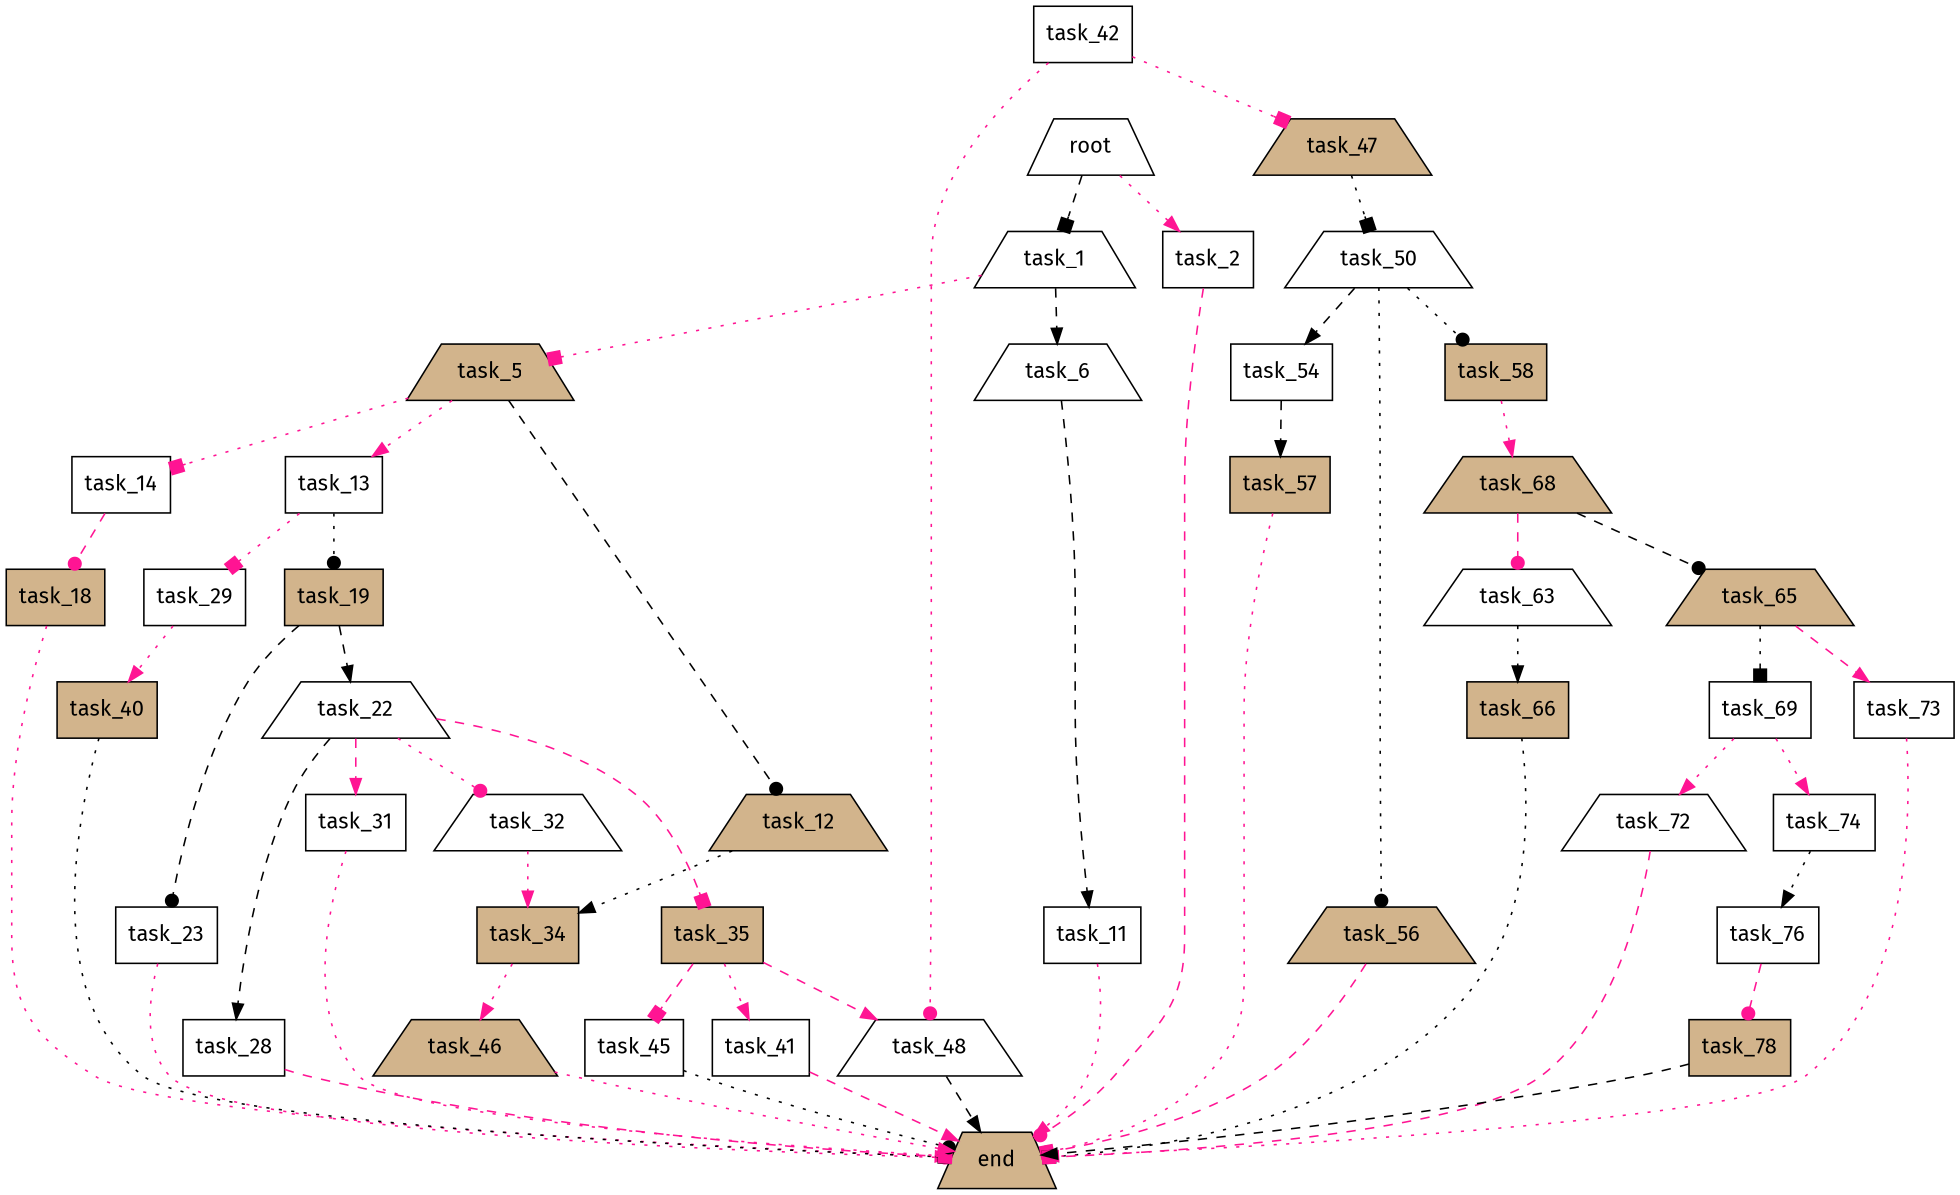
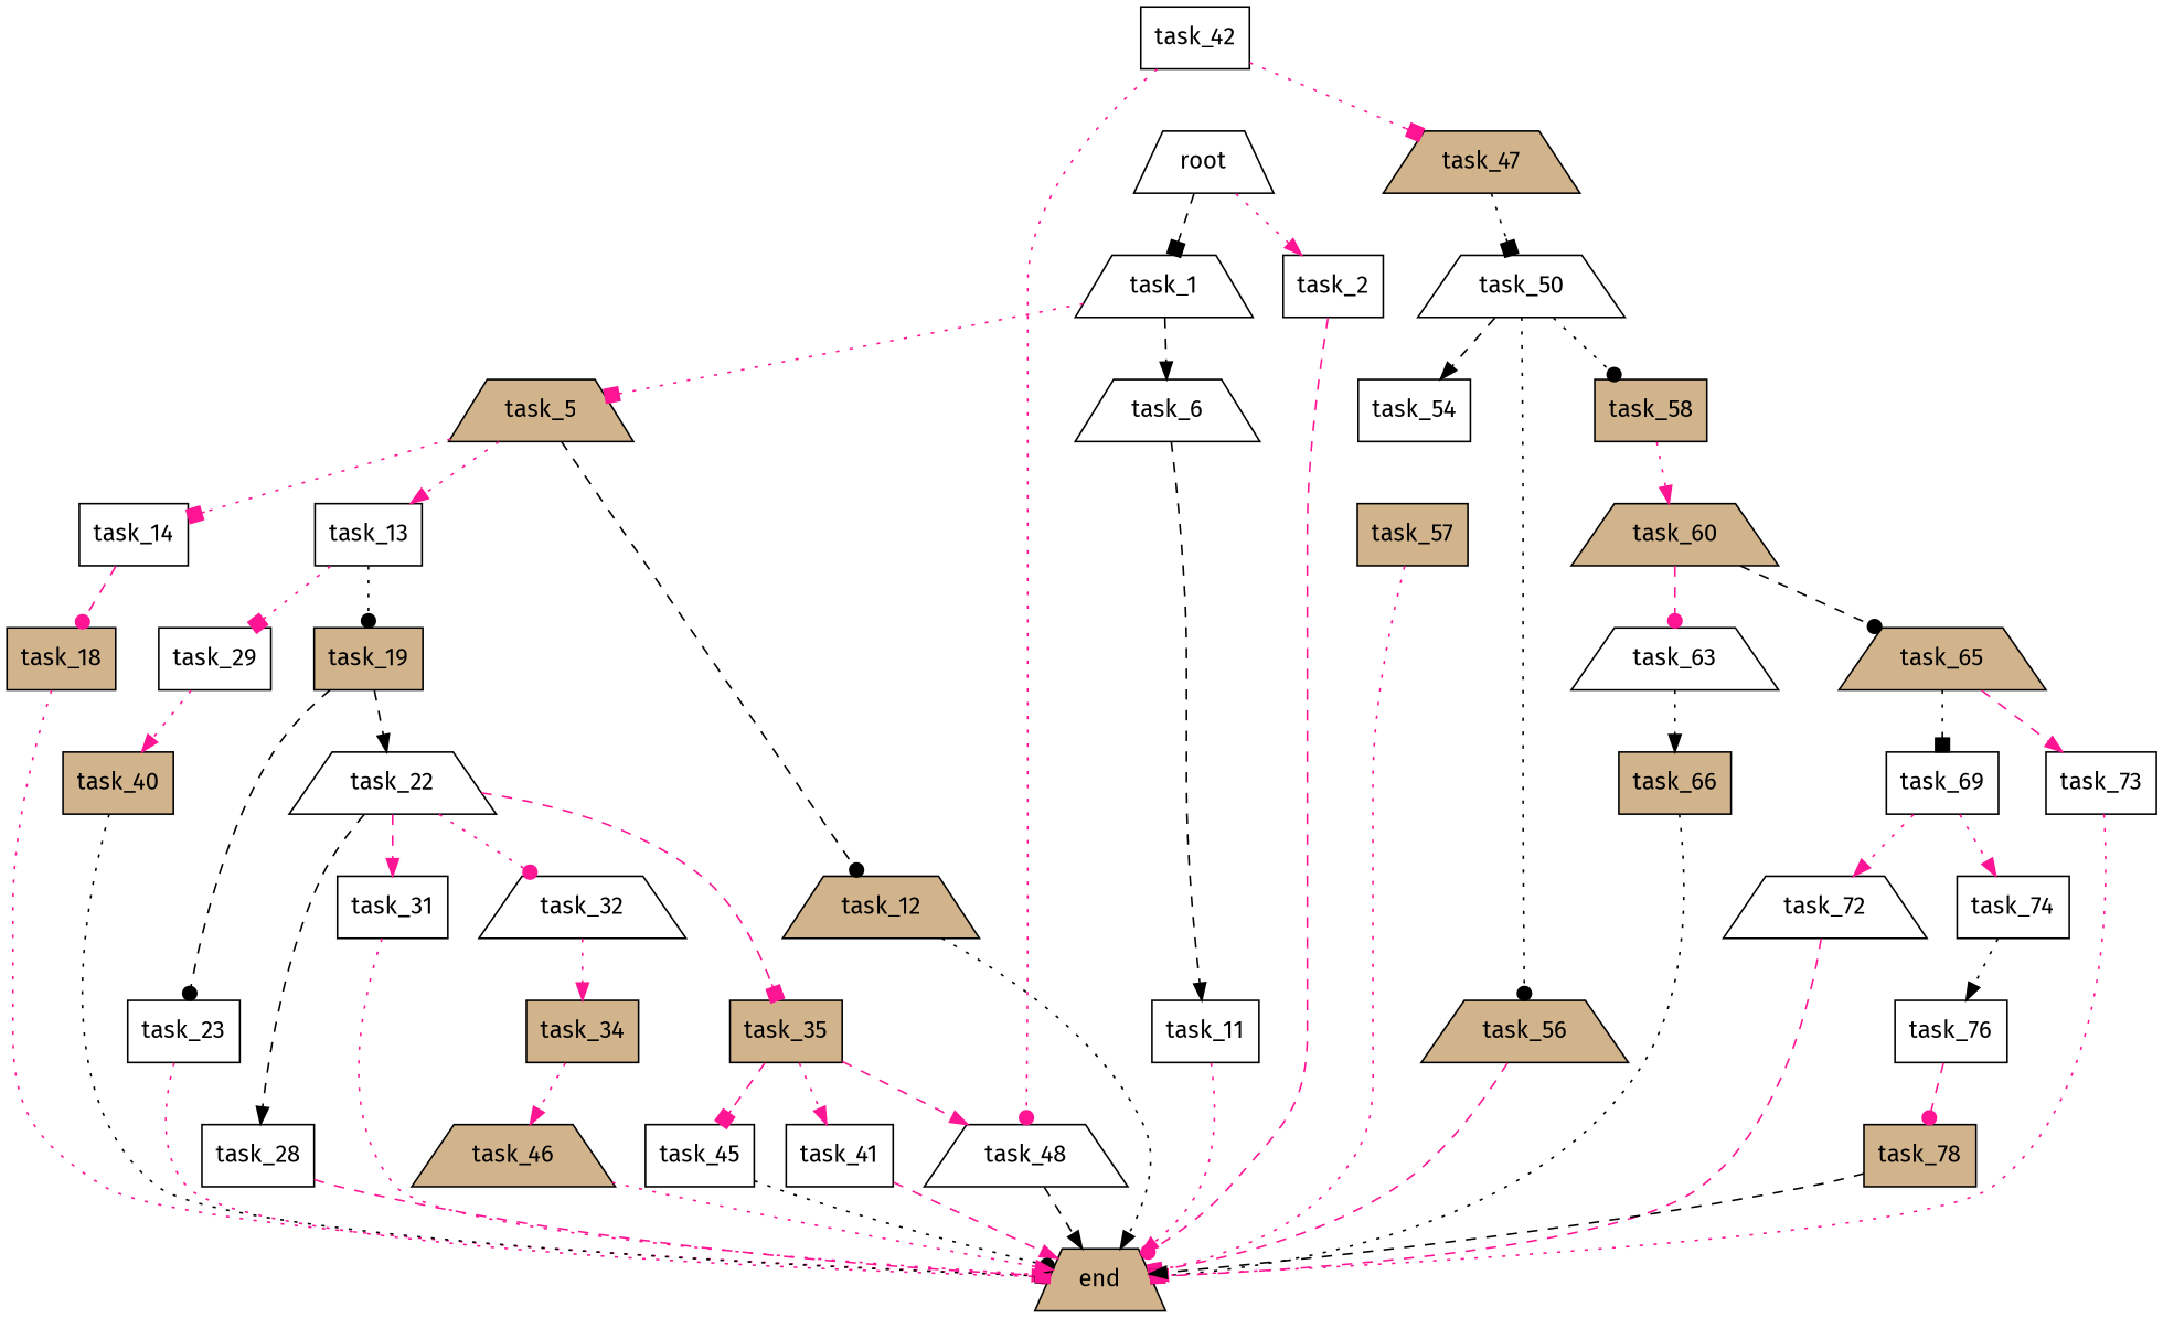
  digraph {
    fontname="Fira Sans"
    node [fillcolor=white fontname="Fira Sans" shape=box style=filled]
    edge [arrowhead=normal color=deeppink fontname="Fira Sans" style=dotted]
    root [shape=trapezium]
    task_1 [shape=trapezium]
    task_2
    task_5 [fillcolor=tan shape=trapezium]
    task_6 [shape=trapezium]
    end [fillcolor=tan shape=trapezium]
    task_12 [fillcolor=tan shape=trapezium]
    task_13
    task_14
    task_11
    task_19 [fillcolor=tan]
    task_29
    task_18 [fillcolor=tan]
    task_22 [shape=trapezium]
    task_23
    task_40 [fillcolor=tan]
    task_28
    task_31
    task_32 [shape=trapezium]
    task_35 [fillcolor=tan]
    task_34 [fillcolor=tan]
    task_41
    task_45
    task_48 [shape=trapezium]
    task_46 [fillcolor=tan shape=trapezium]
    task_47 [fillcolor=tan shape=trapezium]
    task_42
    task_50 [shape=trapezium]
    task_54
    task_56 [fillcolor=tan shape=trapezium]
    task_58 [fillcolor=tan]
    task_57 [fillcolor=tan]
-   task_60 [fillcolor=tan shape=trapezium label=task_68]
+   task_60 [fillcolor=tan shape=trapezium]
    task_63 [shape=trapezium]
    task_65 [fillcolor=tan shape=trapezium]
    task_66 [fillcolor=tan]
    task_69
    task_73
    task_72 [shape=trapezium]
    task_74
    task_76
    task_78 [fillcolor=tan]
    root -> task_1 [arrowhead=box color=black style=dashed]
    root -> task_2
    task_1 -> task_5 [arrowhead=box]
    task_1 -> task_6 [color=black style=dashed]
    task_2 -> end [arrowhead=dot style=dashed]
    task_5 -> task_12 [arrowhead=dot color=black style=dashed]
    task_5 -> task_13
    task_5 -> task_14 [arrowhead=box]
    task_6 -> task_11 [color=black style=dashed]
-   task_12 -> task_34 [color=black]
+   task_12 -> end [color=black]
    task_13 -> task_19 [arrowhead=dot color=black]
    task_13 -> task_29 [arrowhead=box]
    task_14 -> task_18 [arrowhead=dot style=dashed]
    task_11 -> end
    task_19 -> task_22 [color=black style=dashed]
    task_19 -> task_23 [arrowhead=dot color=black style=dashed]
    task_29 -> task_40
    task_18 -> end
    task_22 -> task_28 [color=black style=dashed]
    task_22 -> task_31 [style=dashed]
    task_22 -> task_32 [arrowhead=dot]
    task_22 -> task_35 [arrowhead=box style=dashed]
    task_23 -> end [arrowhead=dot]
    task_40 -> end [arrowhead=box color=black]
    task_28 -> end [arrowhead=box style=dashed]
    task_31 -> end [arrowhead=box]
    task_32 -> task_34
    task_35 -> task_41
    task_35 -> task_45 [arrowhead=box style=dashed]
    task_35 -> task_48 [style=dashed]
    task_34 -> task_46
    task_41 -> end [style=dashed]
    task_45 -> end [arrowhead=dot color=black]
    task_48 -> end [color=black style=dashed]
    task_46 -> end
    task_47 -> task_50 [arrowhead=box color=black]
    task_42 -> task_48 [arrowhead=dot]
    task_42 -> task_47 [arrowhead=box]
    task_50 -> task_54 [color=black style=dashed]
    task_50 -> task_56 [arrowhead=dot color=black]
    task_50 -> task_58 [arrowhead=dot color=black]
-   task_54 -> task_57 [color=black style=dashed]
    task_56 -> end [arrowhead=dot style=dashed]
    task_58 -> task_60
    task_57 -> end [arrowhead=box]
    task_60 -> task_63 [arrowhead=dot style=dashed]
    task_60 -> task_65 [arrowhead=dot color=black style=dashed]
    task_63 -> task_66 [color=black]
    task_65 -> task_69 [arrowhead=box color=black]
    task_65 -> task_73 [style=dashed]
    task_66 -> end [arrowhead=box color=black]
    task_69 -> task_72
    task_69 -> task_74
    task_73 -> end
    task_72 -> end [arrowhead=box style=dashed]
    task_74 -> task_76 [color=black]
    task_76 -> task_78 [arrowhead=dot style=dashed]
    task_78 -> end [color=black style=dashed]
  }
